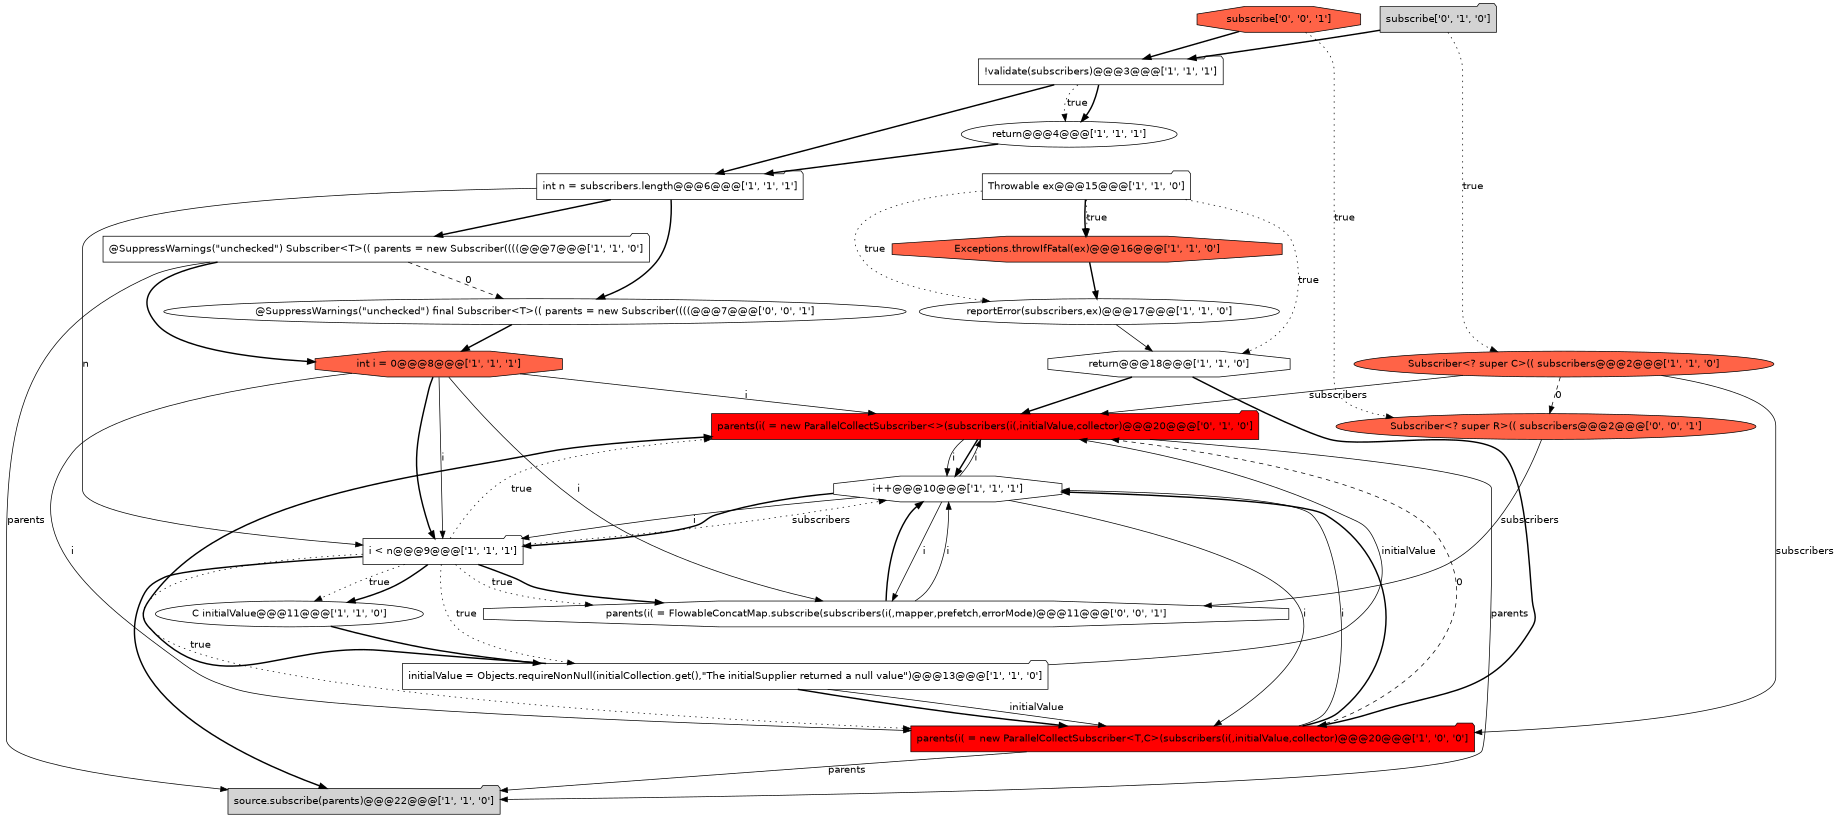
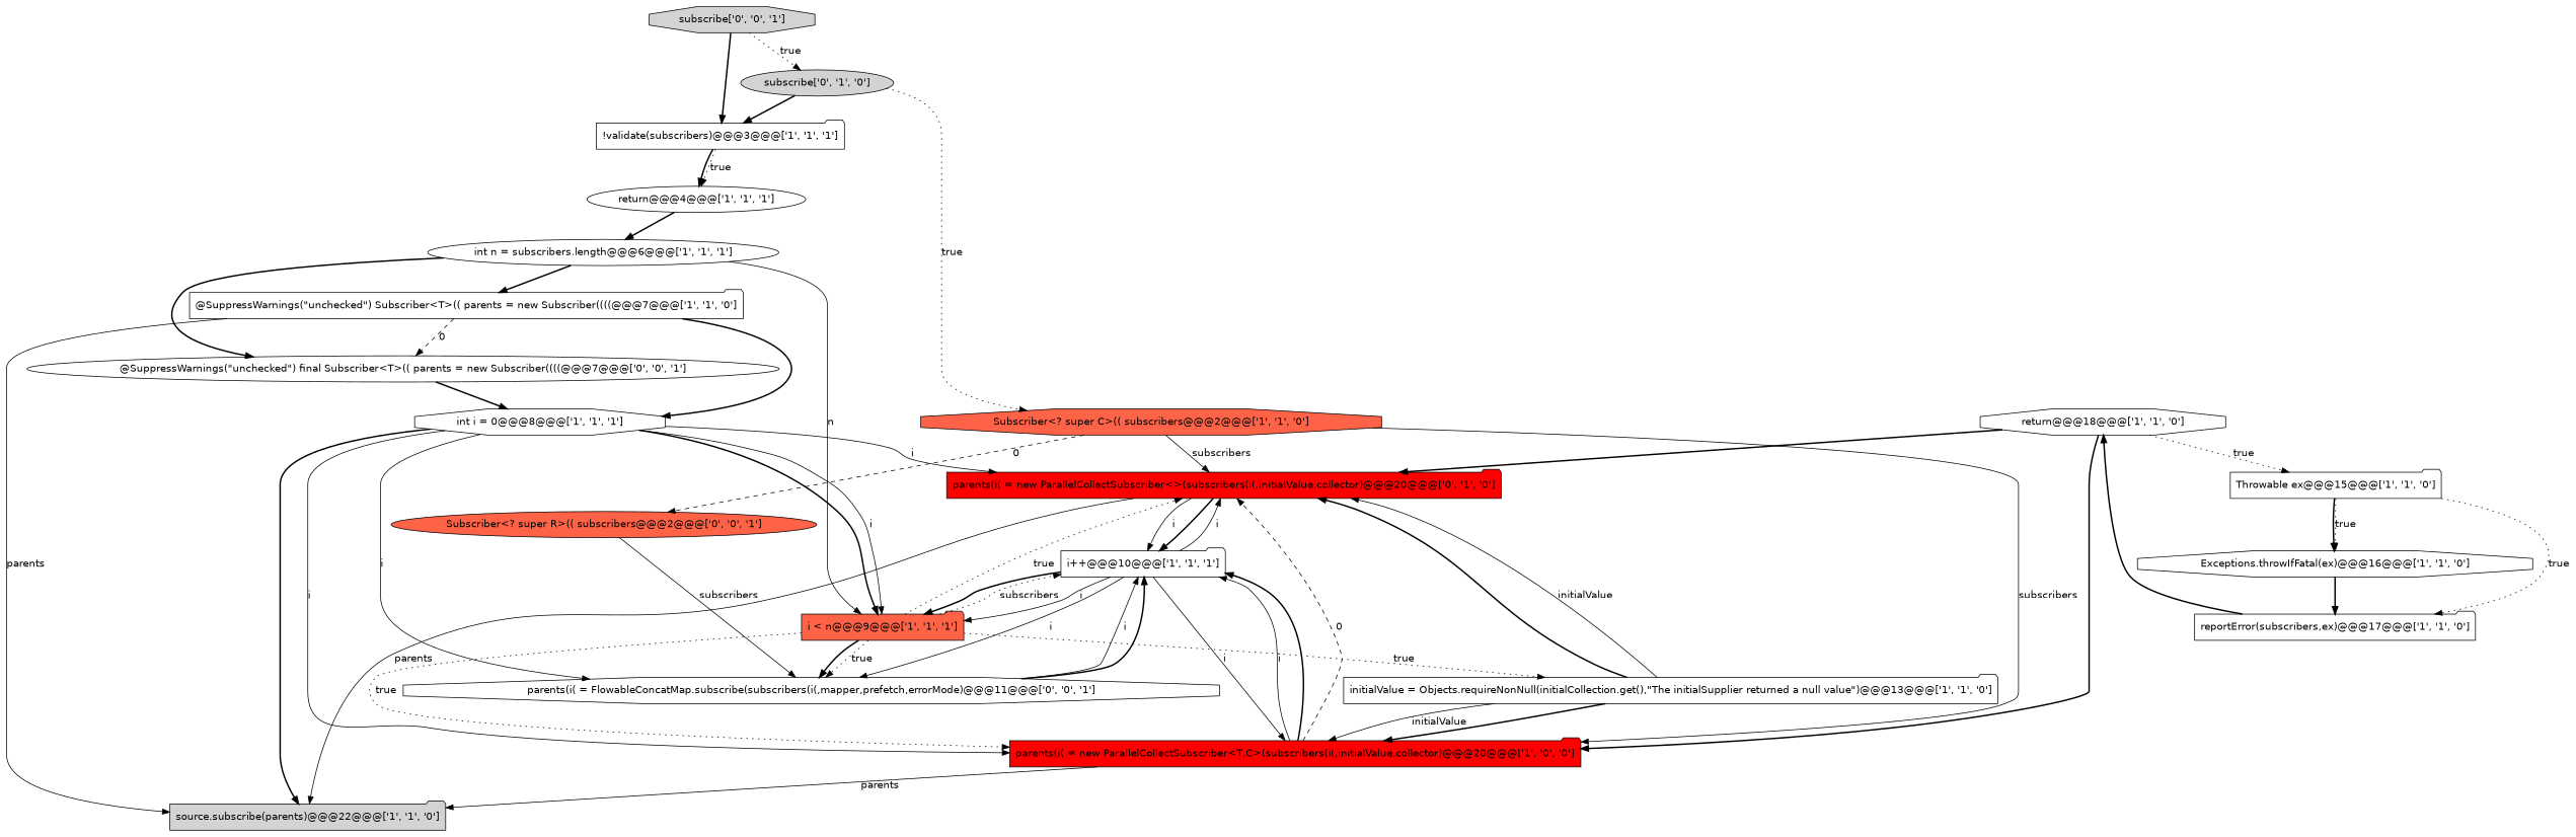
  digraph {
    fontname="DejaVu Sans"
    node [fillcolor=white fontname="DejaVu Sans" shape=folder style=filled]
    edge [fontname="DejaVu Sans" style=bold]
    n1 [label="@SuppressWarnings(\"unchecked\") final Subscriber<T>(( parents = new Subscriber((((@@@7@@@['0', '0', '1']" shape=ellipse]
-   n2 [fillcolor=tomato label="int i = 0@@@8@@@['1', '1', '1']" shape=octagon]
+   n2 [label="int i = 0@@@8@@@['1', '1', '1']" shape=octagon]
    n3 [fillcolor=red label="parents(i( = new ParallelCollectSubscriber<>(subscribers(i(,initialValue,collector)@@@20@@@['0', '1', '0']"]
    n4 [label="parents(i( = FlowableConcatMap.subscribe(subscribers(i(,mapper,prefetch,errorMode)@@@11@@@['0', '0', '1']" shape=octagon]
-   n5 [label="i < n@@@9@@@['1', '1', '1']"]
+   n5 [fillcolor=tomato label="i < n@@@9@@@['1', '1', '1']"]
    n6 [fillcolor=red label="parents(i( = new ParallelCollectSubscriber<T,C>(subscribers(i(,initialValue,collector)@@@20@@@['1', '0', '0']"]
    n7 [fillcolor=lightgray label="source.subscribe(parents)@@@22@@@['1', '1', '0']"]
-   n8 [label="i++@@@10@@@['1', '1', '1']" shape=octagon]
+   n8 [label="i++@@@10@@@['1', '1', '1']"]
    n9 [label="initialValue = Objects.requireNonNull(initialCollection.get(),\"The initialSupplier returned a null value\")@@@13@@@['1', '1', '0']"]
-   n10 [label="C initialValue@@@11@@@['1', '1', '0']" shape=ellipse]
    n11 [label="return@@@4@@@['1', '1', '1']" shape=ellipse]
-   n12 [label="int n = subscribers.length@@@6@@@['1', '1', '1']"]
+   n12 [label="int n = subscribers.length@@@6@@@['1', '1', '1']" shape=ellipse]
    n13 [label="@SuppressWarnings(\"unchecked\") Subscriber<T>(( parents = new Subscriber((((@@@7@@@['1', '1', '0']"]
-   n14 [fillcolor=tomato label="Subscriber<? super C>(( subscribers@@@2@@@['1', '1', '0']" shape=ellipse]
+   n14 [fillcolor=tomato label="Subscriber<? super C>(( subscribers@@@2@@@['1', '1', '0']" shape=octagon]
    n15 [fillcolor=tomato label="Subscriber<? super R>(( subscribers@@@2@@@['0', '0', '1']" shape=ellipse]
    n16 [label="Throwable ex@@@15@@@['1', '1', '0']"]
-   n17 [label="reportError(subscribers,ex)@@@17@@@['1', '1', '0']" shape=ellipse]
-   n18 [fillcolor=tomato label="Exceptions.throwIfFatal(ex)@@@16@@@['1', '1', '0']" shape=octagon]
+   n17 [label="reportError(subscribers,ex)@@@17@@@['1', '1', '0']"]
+   n18 [label="Exceptions.throwIfFatal(ex)@@@16@@@['1', '1', '0']" shape=octagon]
    n19 [label="return@@@18@@@['1', '1', '0']" shape=octagon]
-   n20 [fillcolor=tomato label="subscribe['0', '0', '1']" shape=octagon]
+   n20 [fillcolor=lightgray label="subscribe['0', '0', '1']" shape=octagon]
    n21 [label="!validate(subscribers)@@@3@@@['1', '1', '1']"]
-   n22 [fillcolor=lightgray label="subscribe['0', '1', '0']"]
+   n22 [fillcolor=lightgray label="subscribe['0', '1', '0']" shape=ellipse]
    n1 -> n2
    n2 -> n3 [label=i style=solid]
    n2 -> n4 [label=i style=solid]
    n2 -> n5
    n2 -> n5 [label=i style=solid]
    n2 -> n6 [label=i style=solid]
    n3 -> n7 [label=parents style=solid]
    n3 -> n8 [label=i style=solid]
    n3 -> n8
    n4 -> n8 [label=i style=solid]
    n4 -> n8
    n5 -> n3 [label=true style=dotted]
    n5 -> n4 [label=true style=dotted]
    n5 -> n4
    n5 -> n6 [label=true style=dotted]
-   n5 -> n7
+   n2 -> n7
    n5 -> n8 [label=subscribers style=dotted]
    n5 -> n9 [label=true style=dotted]
-   n5 -> n10 [label=true style=dotted]
-   n5 -> n10
    n6 -> n3 [label=0 style=dashed]
    n6 -> n7 [label=parents style=solid]
    n6 -> n8 [label=i style=solid]
    n6 -> n8
    n8 -> n3 [label=i style=solid]
    n8 -> n4 [label=i style=solid]
    n8 -> n5 [label=i style=solid]
    n8 -> n5
    n8 -> n6 [label=i style=solid]
    n9 -> n3
    n9 -> n3 [label=initialValue style=solid]
    n9 -> n6
    n9 -> n6 [label=initialValue style=solid]
-   n10 -> n9
    n11 -> n12
    n12 -> n1
    n12 -> n5 [label=n style=solid]
    n12 -> n13
    n13 -> n1 [label=0 style=dashed]
    n13 -> n2
    n13 -> n7 [label=parents style=solid]
    n14 -> n3 [label=subscribers style=solid]
    n14 -> n6 [label=subscribers style=solid]
    n14 -> n15 [label=0 style=dashed]
    n15 -> n4 [label=subscribers style=solid]
    n16 -> n17 [label=true style=dotted]
    n16 -> n18
    n16 -> n18 [label=true style=dotted]
-   n16 -> n19 [label=true style=dotted]
-   n17 -> n19 [style=solid]
+   n19 -> n16 [label=true style=dotted]
+   n17 -> n19
    n18 -> n17
    n19 -> n3
    n19 -> n6
-   n20 -> n15 [label=true style=dotted]
+   n20 -> n22 [label=true style=dotted]
    n20 -> n21
    n21 -> n11
    n21 -> n11 [label=true style=dotted]
-   n21 -> n12
    n22 -> n14 [label=true style=dotted]
    n22 -> n21
  }
